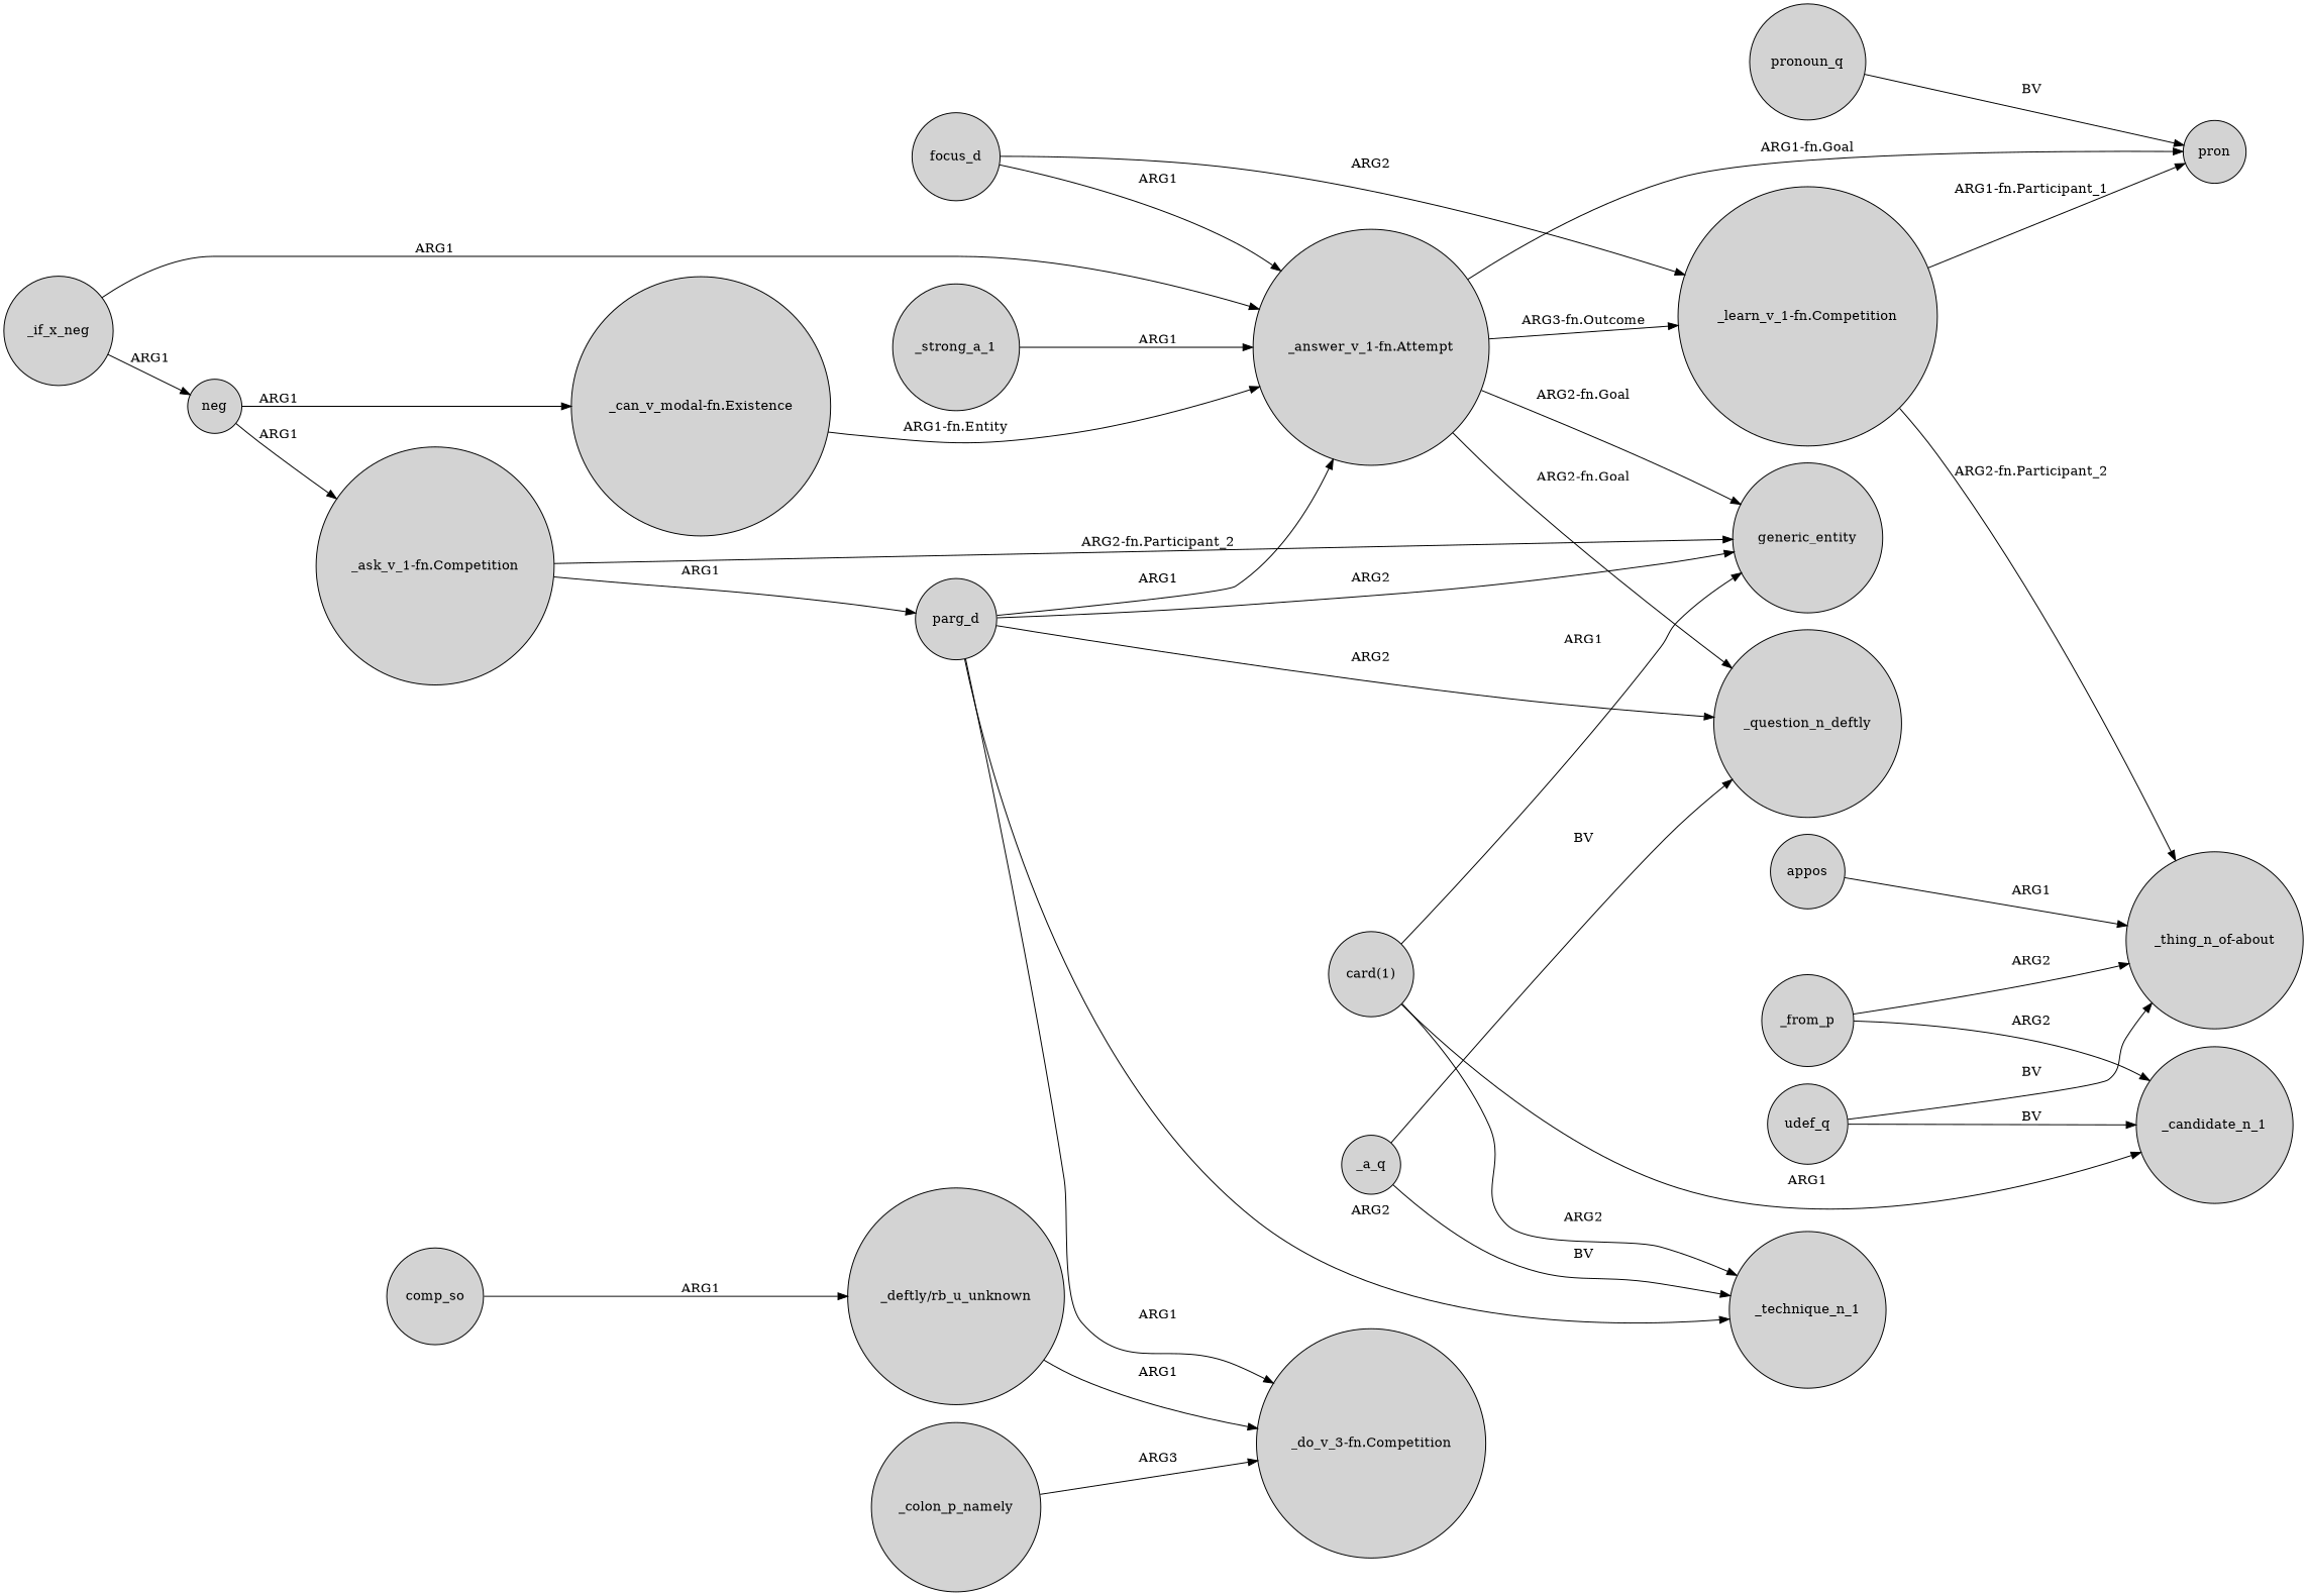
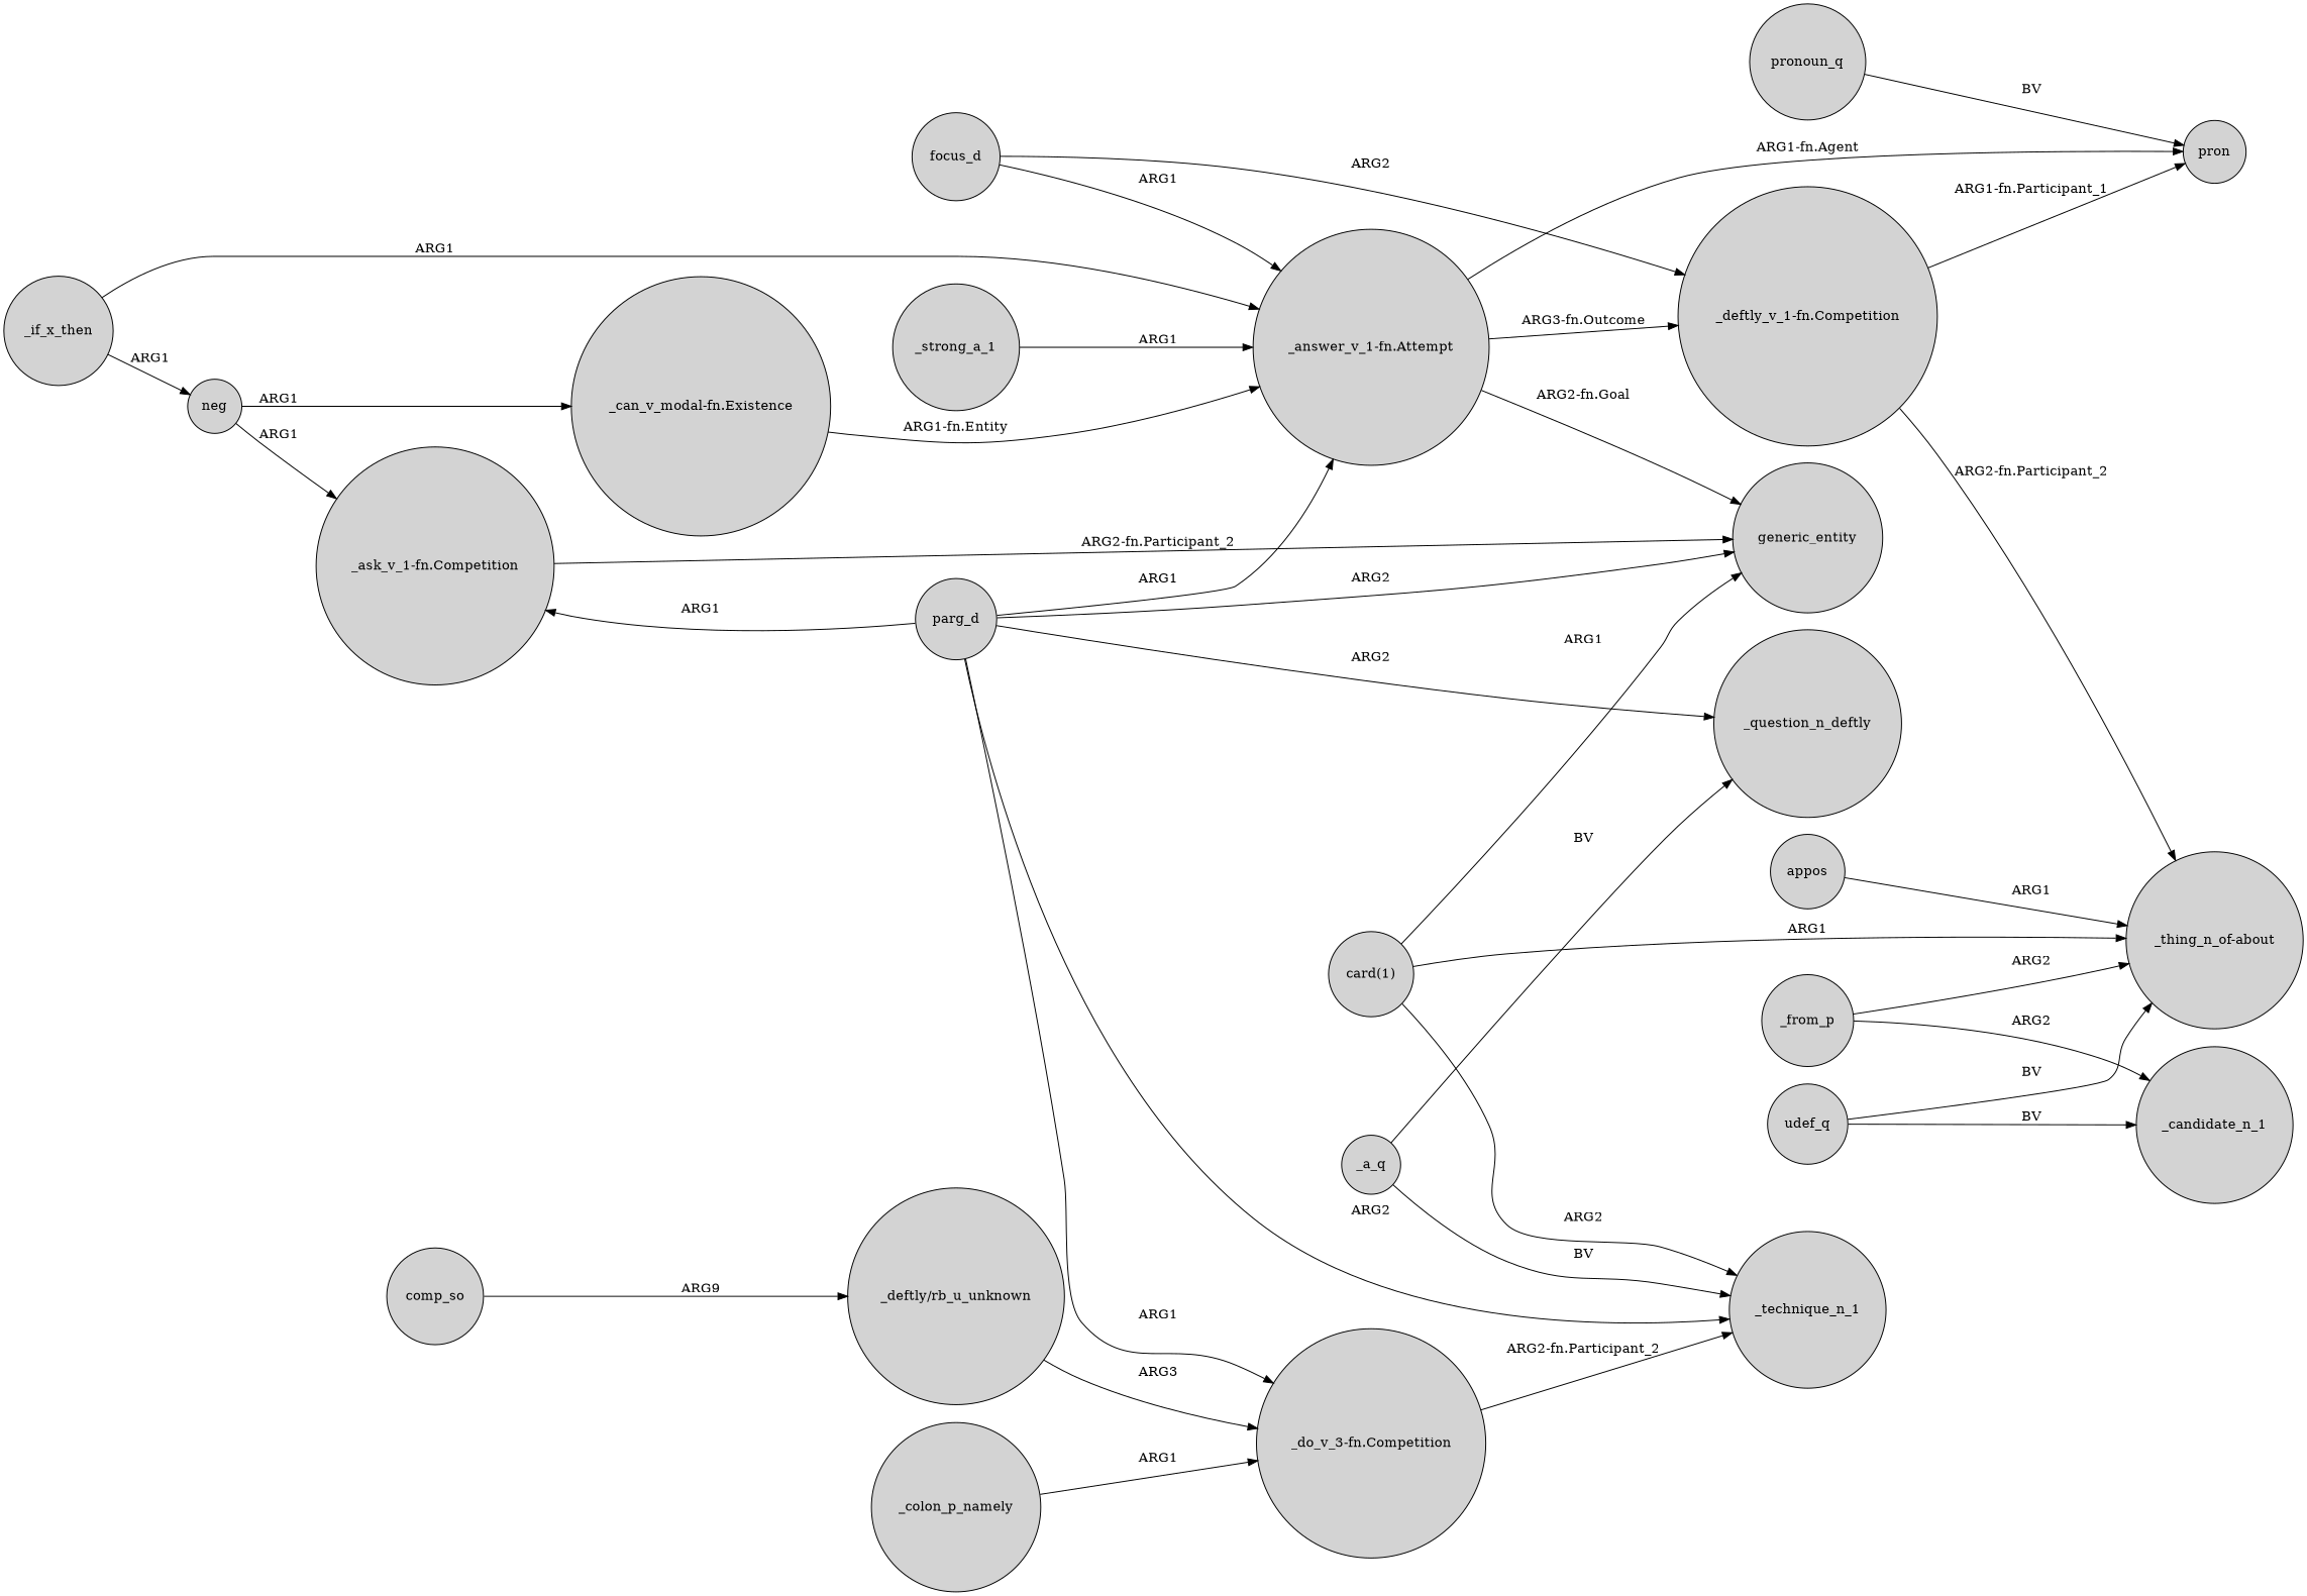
  digraph {
    rankdir=LR
    node [shape=circle style=filled]
-   _if_x_then [label=_if_x_neg]
+   _if_x_then
    neg
    "_answer_v_1-fn.Attempt"
    "_ask_v_1-fn.Competition"
    "_can_v_modal-fn.Existence"
    generic_entity
-   "_learn_v_1-fn.Competition"
+   "_learn_v_1-fn.Competition" [label="_deftly_v_1-fn.Competition"]
    n8 [label=_question_n_deftly]
    pron
    "card(1)"
    "_thing_n_of-about"
    _technique_n_1
    focus_d
    n14 [label="_do_v_3-fn.Competition"]
    "_deftly/rb_u_unknown"
    _from_p
    _candidate_n_1
    appos
    parg_d
    _colon_p_namely
    _a_q
    pronoun_q
    _strong_a_1
    udef_q
    comp_so
    _if_x_then -> neg [label=ARG1]
    _if_x_then -> "_answer_v_1-fn.Attempt" [label=ARG1]
    neg -> "_ask_v_1-fn.Competition" [label=ARG1]
    neg -> "_can_v_modal-fn.Existence" [label=ARG1]
    "_answer_v_1-fn.Attempt" -> generic_entity [label="ARG2-fn.Goal"]
    "_answer_v_1-fn.Attempt" -> "_learn_v_1-fn.Competition" [label="ARG3-fn.Outcome"]
-   "_answer_v_1-fn.Attempt" -> n8 [label="ARG2-fn.Goal"]
-   "_answer_v_1-fn.Attempt" -> pron [label="ARG1-fn.Goal"]
+   "_answer_v_1-fn.Attempt" -> pron [label="ARG1-fn.Agent"]
    "_ask_v_1-fn.Competition" -> generic_entity [label="ARG2-fn.Participant_2"]
    "_can_v_modal-fn.Existence" -> "_answer_v_1-fn.Attempt" [label="ARG1-fn.Entity"]
    "_learn_v_1-fn.Competition" -> pron [label="ARG1-fn.Participant_1"]
    "_learn_v_1-fn.Competition" -> "_thing_n_of-about" [label="ARG2-fn.Participant_2"]
    "card(1)" -> generic_entity [label=ARG1]
-   "card(1)" -> _candidate_n_1 [label=ARG1]
+   "card(1)" -> "_thing_n_of-about" [label=ARG1]
    "card(1)" -> _technique_n_1 [label=ARG2]
    focus_d -> "_answer_v_1-fn.Attempt" [label=ARG1]
    focus_d -> "_learn_v_1-fn.Competition" [label=ARG2]
-   "_deftly/rb_u_unknown" -> n14 [label=ARG1]
+   n14 -> _technique_n_1 [label="ARG2-fn.Participant_2"]
+   "_deftly/rb_u_unknown" -> n14 [label=ARG3]
    _from_p -> "_thing_n_of-about" [label=ARG2]
    _from_p -> _candidate_n_1 [label=ARG2]
    appos -> "_thing_n_of-about" [label=ARG1]
    parg_d -> "_answer_v_1-fn.Attempt" [label=ARG1]
-   "_ask_v_1-fn.Competition" -> parg_d [label=ARG1]
+   parg_d -> "_ask_v_1-fn.Competition" [label=ARG1]
    parg_d -> generic_entity [label=ARG2]
    parg_d -> n8 [label=ARG2]
    parg_d -> _technique_n_1 [label=ARG2]
    parg_d -> n14 [label=ARG1]
-   _colon_p_namely -> n14 [label=ARG3]
+   _colon_p_namely -> n14 [label=ARG1]
    _a_q -> n8 [label=BV]
    _a_q -> _technique_n_1 [label=BV]
    pronoun_q -> pron [label=BV]
    _strong_a_1 -> "_answer_v_1-fn.Attempt" [label=ARG1]
    udef_q -> "_thing_n_of-about" [label=BV]
    udef_q -> _candidate_n_1 [label=BV]
-   comp_so -> "_deftly/rb_u_unknown" [label=ARG1]
+   comp_so -> "_deftly/rb_u_unknown" [label=ARG9]
  }
